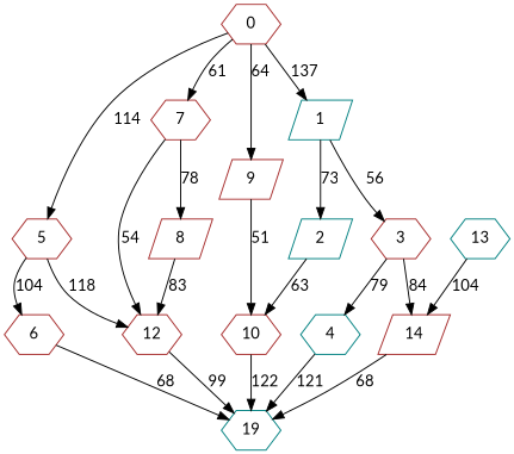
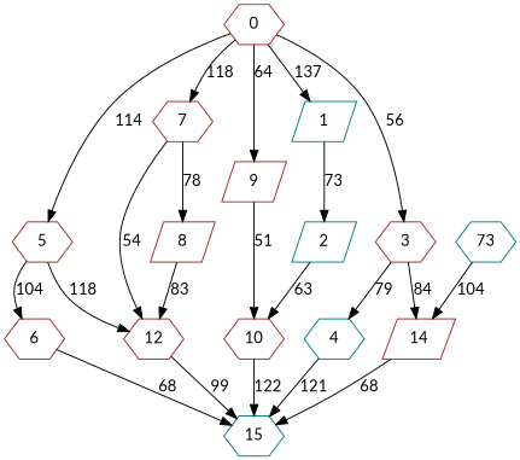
  digraph {
    fontname=Lato
    node [color=brown fontname=Lato shape=hexagon]
    edge [fontname=Lato]
    1 [color=teal shape=parallelogram]
    0
    5
    7
    9 [shape=parallelogram]
    2 [color=teal shape=parallelogram]
    3
    6
    12
    8 [shape=parallelogram]
    10
    4 [color=teal]
    14 [shape=parallelogram]
-   15 [color=teal label=19]
-   13 [color=teal]
+   15 [color=teal]
+   13 [color=teal label=73]
    1 -> 2 [label=73]
-   1 -> 3 [label=56]
+   0 -> 3 [label=56]
    0 -> 1 [label=137]
    0 -> 5 [label=114]
-   0 -> 7 [label=61]
+   0 -> 7 [label=118]
    0 -> 9 [label=64]
    5 -> 6 [label=104]
    5 -> 12 [label=118]
    7 -> 12 [label=54]
    7 -> 8 [label=78]
    9 -> 10 [label=51]
    2 -> 10 [label=63]
    3 -> 4 [label=79]
    3 -> 14 [label=84]
    6 -> 15 [label=68]
    12 -> 15 [label=99]
    8 -> 12 [label=83]
    10 -> 15 [label=122]
    4 -> 15 [label=121]
    14 -> 15 [label=68]
    13 -> 14 [label=104]
  }
